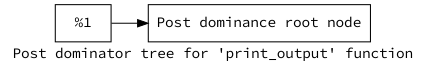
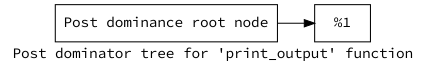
  digraph {
    label="Post dominator tree for 'print_output' function"
    rankdir=LR
    fontname="Source Code Pro"
    node [shape=record fontname="Source Code Pro"]
    n1 [label="{Post dominance root node}"]
    n2 [label="{%1}"]
-   n2 -> n1 [fontname="Source Code Pro"]
+   n1 -> n2 [fontname="Source Code Pro"]
  }
